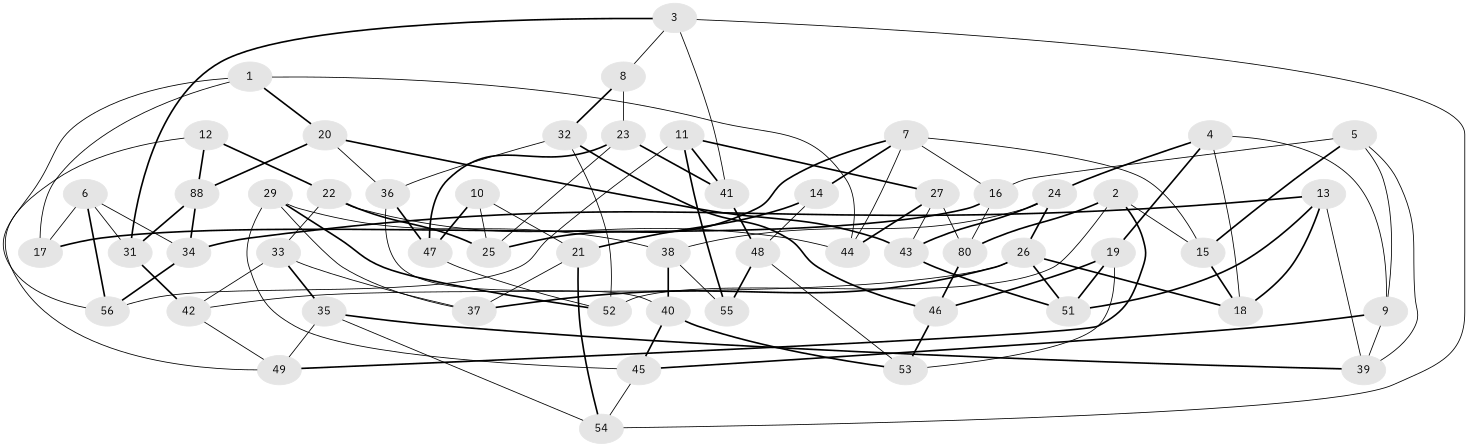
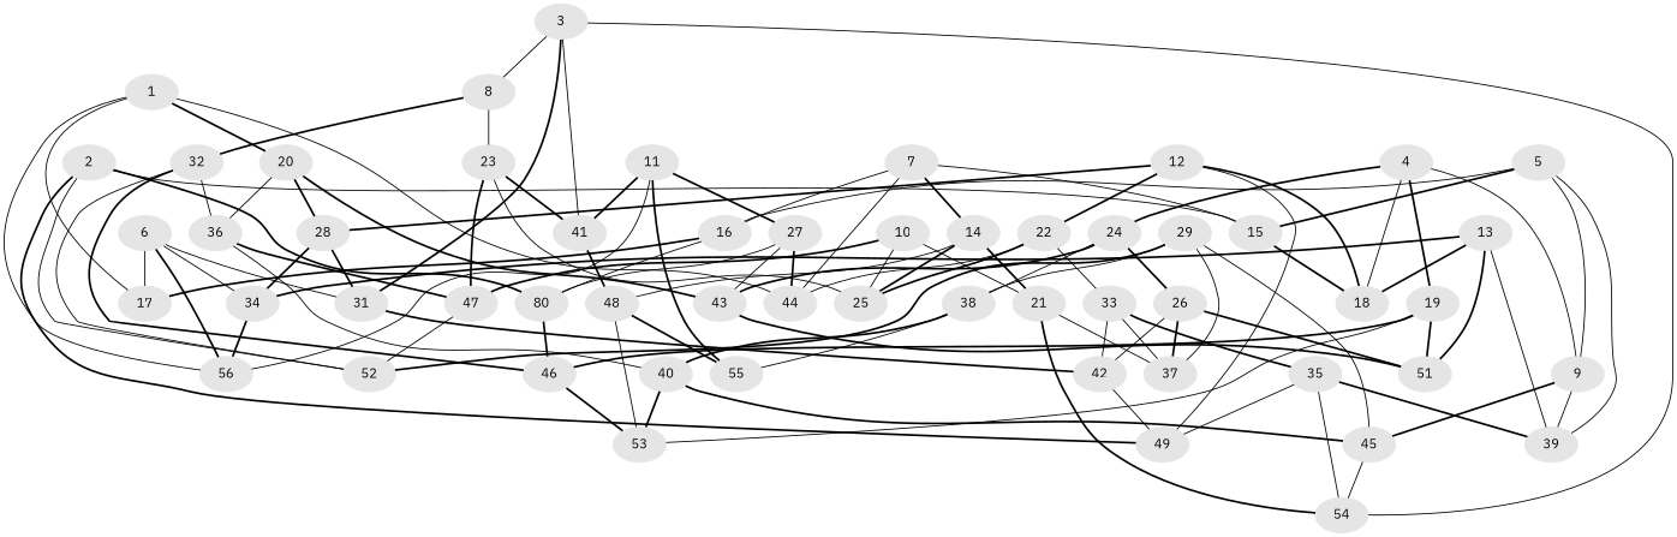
  graph {
    fontname="IBM Plex Sans"
    node [color=gray90 fontname="IBM Plex Sans" style=filled]
    edge [fontname="IBM Plex Sans" style=bold]
    1
    17
    20
    44
    n5 [label=56]
-   28 [label=88]
+   28
    36
    43
    2
    15
    n11 [label=80]
    49
    52
    18
    46
    3
    8
    31
    41
    54
    23
    32
    42
    48
    4
    9
    19
    24
    39
    45
    51
    53
    26
    38
    5
    16
    6
    34
    7
    14
    21
    25
    47
    10
    37
    11
    55
    27
    12
    22
    33
    13
    40
    35
    29
    1 -- 17 [style=solid]
    1 -- 20
    1 -- 44 [style=solid]
    1 -- n5 [style=solid]
    20 -- 28
    20 -- 36 [style=solid]
    20 -- 43
    28 -- 31
    28 -- 34
    36 -- 47
    36 -- 40 [style=solid]
    43 -- 51
    2 -- 15 [style=solid]
    2 -- n11
    2 -- 49
    2 -- 52 [style=solid]
    15 -- 18
    n11 -- 46
    46 -- 53
    3 -- 8 [style=solid]
    3 -- 31
    3 -- 41 [style=solid]
    3 -- 54 [style=solid]
    8 -- 23 [style=solid]
    8 -- 32
    31 -- 42
    41 -- 48
    23 -- 41
    23 -- 25 [style=solid]
    23 -- 47
    32 -- 36 [style=solid]
    32 -- 52 [style=solid]
    32 -- 46
    42 -- 49 [style=solid]
    48 -- 53 [style=solid]
    48 -- 55
    4 -- 18 [style=solid]
    4 -- 9 [style=solid]
    4 -- 19
    4 -- 24
    9 -- 39 [style=solid]
    9 -- 45
    19 -- 46
    19 -- 51
    19 -- 53 [style=solid]
    24 -- 43
    24 -- 26
    24 -- 38 [style=solid]
    45 -- 54 [style=solid]
    26 -- 42 [style=solid]
    26 -- 51
    26 -- 37
    38 -- 55 [style=solid]
    38 -- 40
    5 -- 15
    5 -- 9 [style=solid]
    5 -- 39 [style=solid]
    5 -- 16 [style=solid]
    16 -- 17
    16 -- n11 [style=solid]
    6 -- 17 [style=solid]
    6 -- n5
    6 -- 31 [style=solid]
    6 -- 34 [style=solid]
    34 -- n5
    7 -- 44 [style=solid]
    7 -- 15 [style=solid]
    7 -- 16 [style=solid]
    7 -- 14
    14 -- 48 [style=solid]
    14 -- 21
-   7 -- 25
+   14 -- 25
    21 -- 54
    21 -- 37 [style=solid]
    47 -- 52 [style=solid]
    10 -- 21 [style=solid]
    10 -- 25 [style=solid]
    10 -- 47
    11 -- n5 [style=solid]
    11 -- 41
    11 -- 55
    11 -- 27
    27 -- 44
    27 -- 43 [style=solid]
    27 -- n11 [style=solid]
    12 -- 28
    12 -- 49 [style=solid]
-   26 -- 18
+   12 -- 18
    12 -- 22
    22 -- 44 [style=solid]
    22 -- 25
    22 -- 33 [style=solid]
    33 -- 42 [style=solid]
    33 -- 37 [style=solid]
    33 -- 35
    13 -- 18
    13 -- 39 [style=solid]
    13 -- 51
    13 -- 34
    40 -- 45
    40 -- 53
    35 -- 49 [style=solid]
    35 -- 54 [style=solid]
    35 -- 39
    29 -- 52
    29 -- 45 [style=solid]
    29 -- 38 [style=solid]
    29 -- 37 [style=solid]
  }
